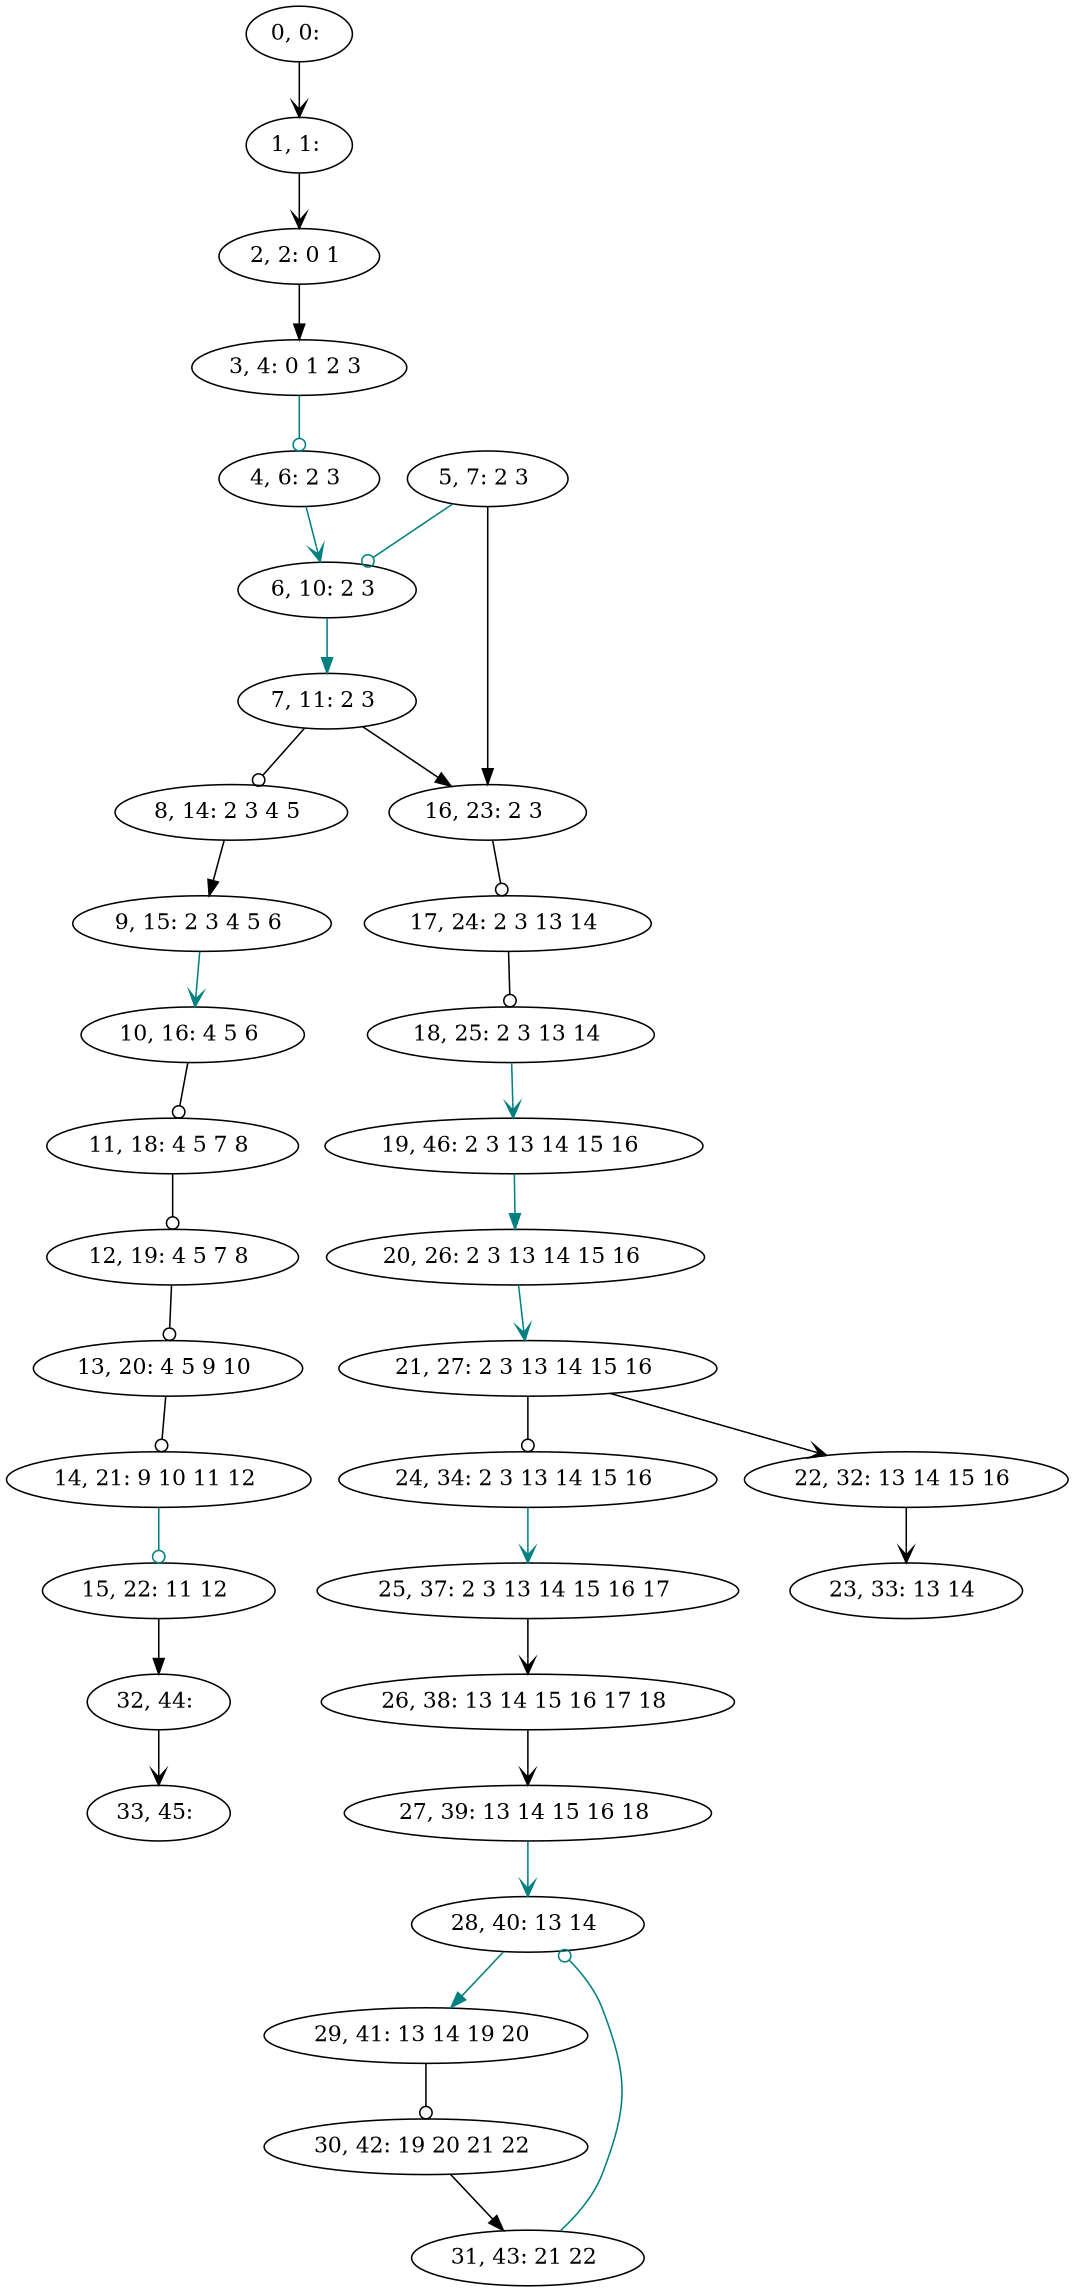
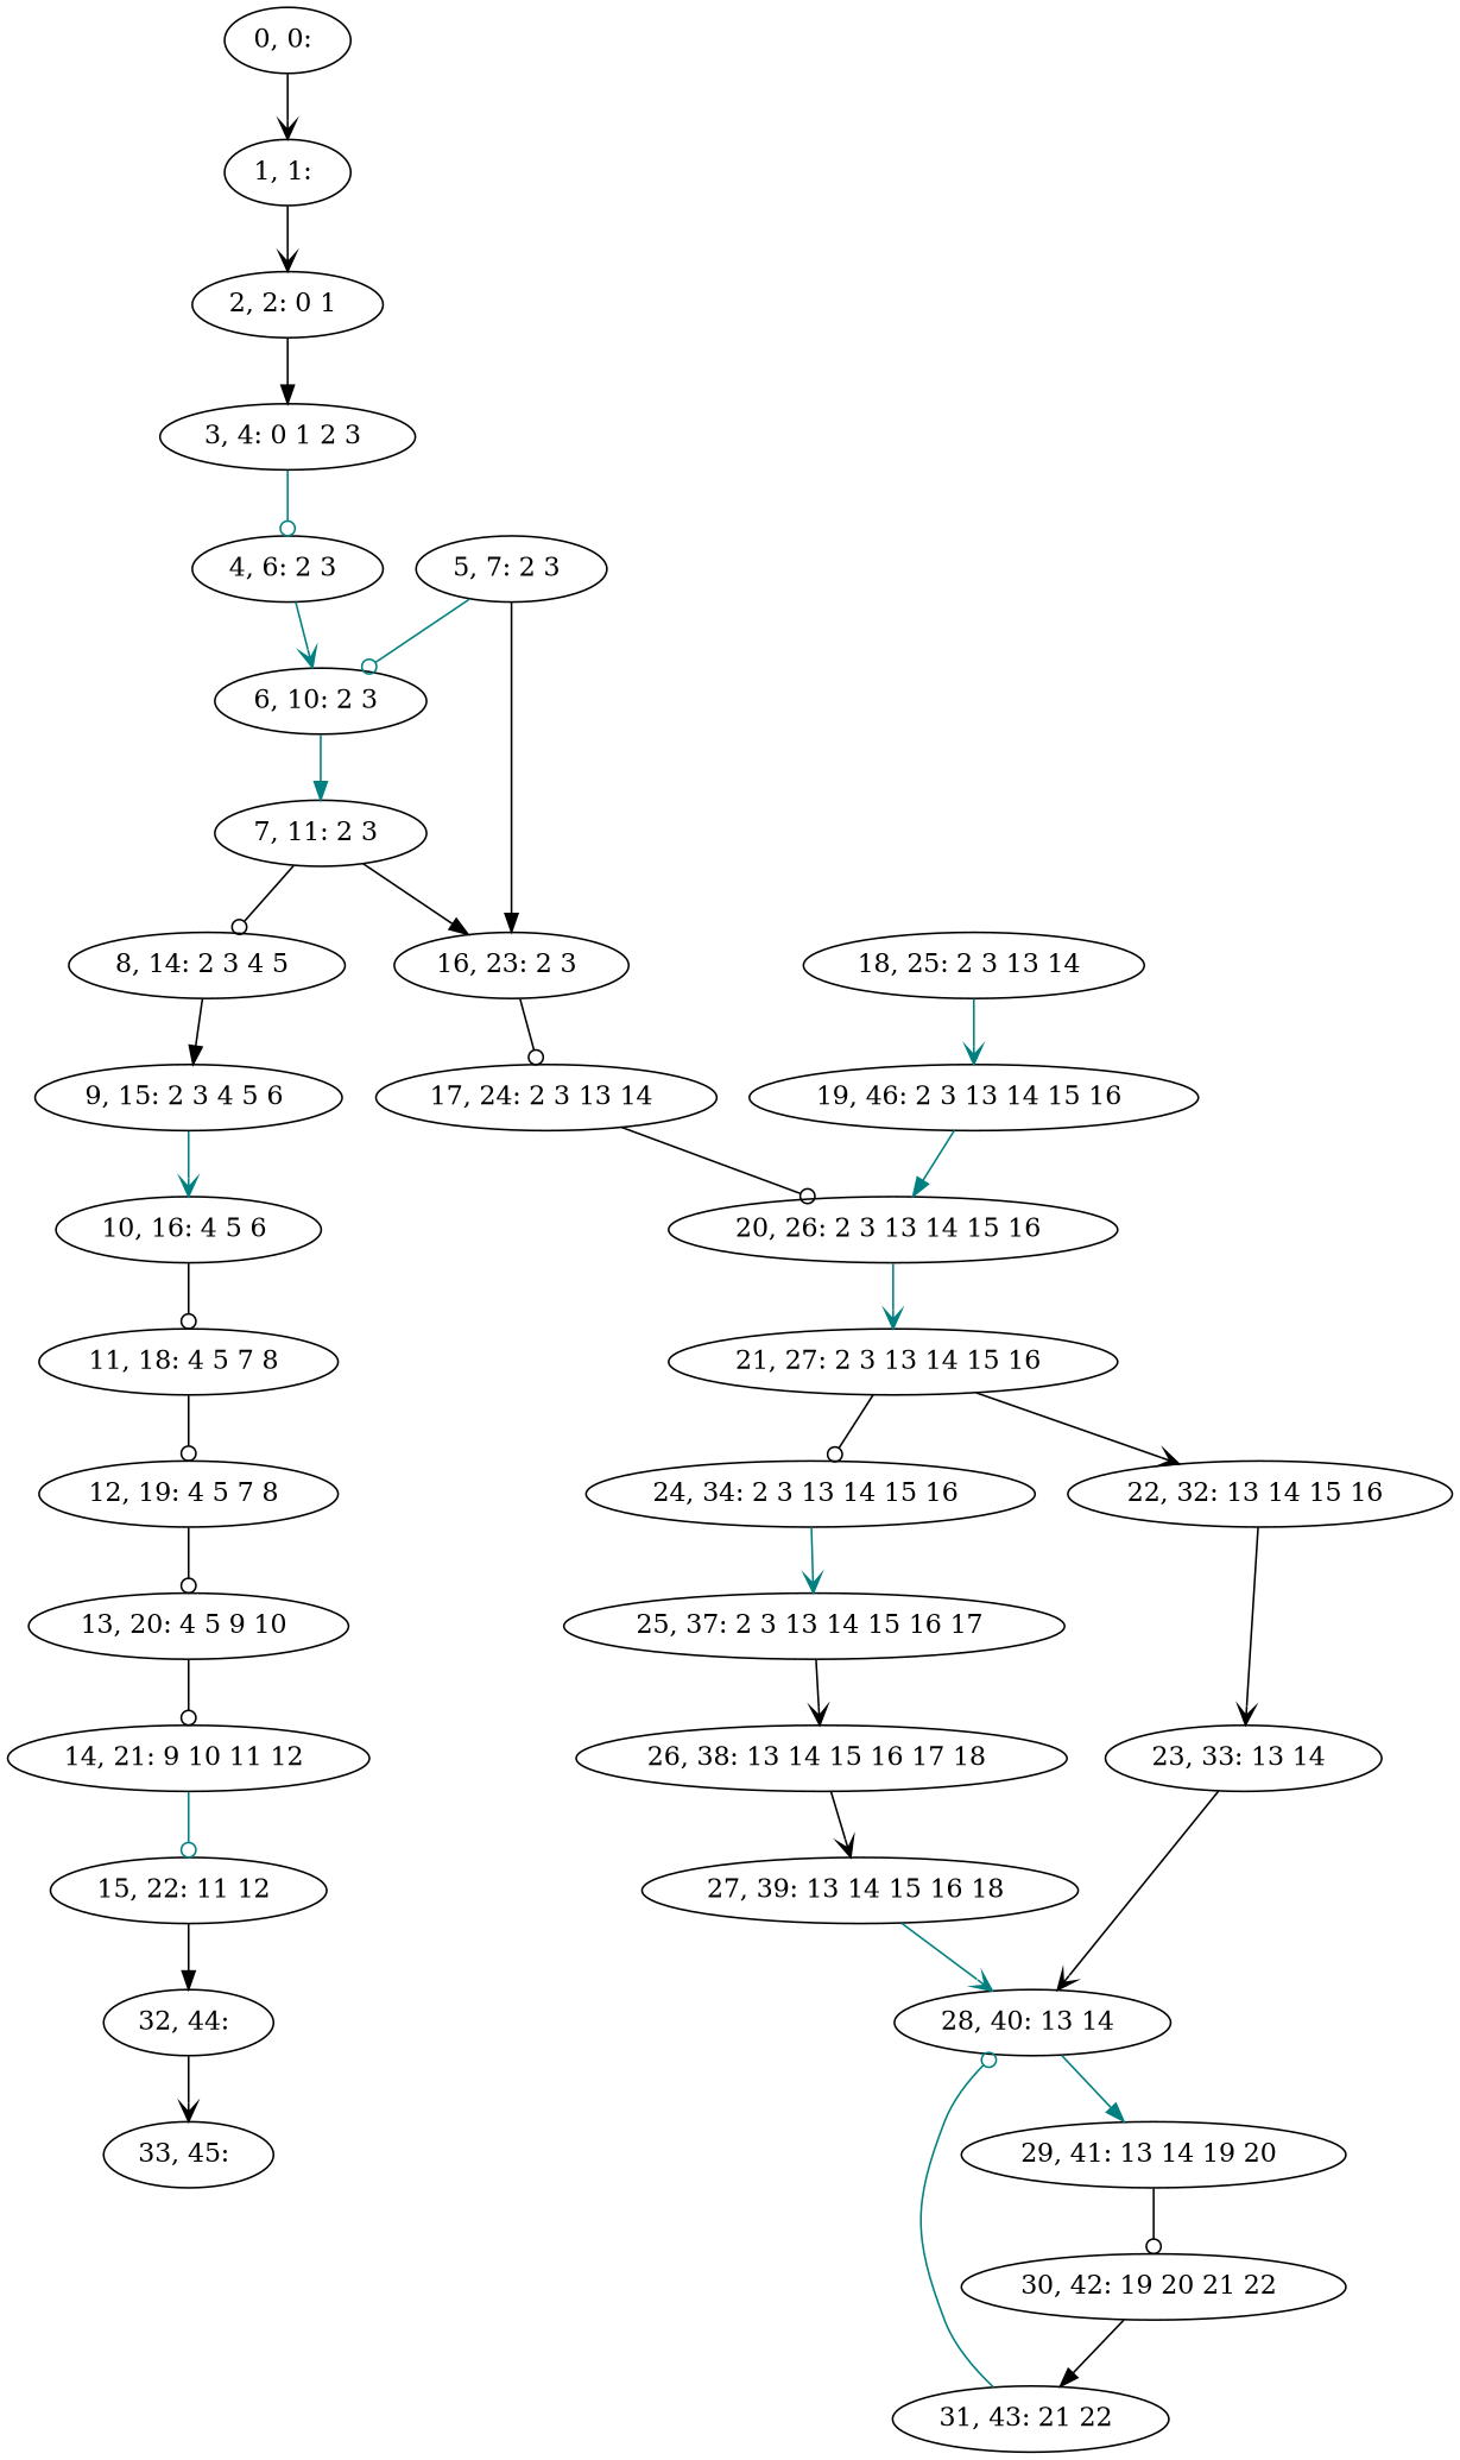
  digraph {
    edge [arrowhead=vee color=black]
    n1 [label="0, 0: "]
    n2 [label="1, 1: "]
    n3 [label="2, 2: 0 1 "]
    n4 [label="3, 4: 0 1 2 3 "]
    n5 [label="4, 6: 2 3 "]
    n6 [label="6, 10: 2 3 "]
    n7 [label="5, 7: 2 3 "]
    n8 [label="16, 23: 2 3 "]
    n9 [label="7, 11: 2 3 "]
    n10 [label="17, 24: 2 3 13 14 "]
    n11 [label="8, 14: 2 3 4 5 "]
    n12 [label="9, 15: 2 3 4 5 6 "]
    n13 [label="10, 16: 4 5 6 "]
    n14 [label="11, 18: 4 5 7 8 "]
    n15 [label="12, 19: 4 5 7 8 "]
    n16 [label="13, 20: 4 5 9 10 "]
    n17 [label="14, 21: 9 10 11 12 "]
    n18 [label="15, 22: 11 12 "]
    n19 [label="32, 44: "]
    n20 [label="33, 45: "]
    n21 [label="18, 25: 2 3 13 14 "]
    n22 [label="19, 46: 2 3 13 14 15 16 "]
    n23 [label="20, 26: 2 3 13 14 15 16 "]
    n24 [label="21, 27: 2 3 13 14 15 16 "]
    n25 [label="22, 32: 13 14 15 16 "]
    n26 [label="24, 34: 2 3 13 14 15 16 "]
    n27 [label="23, 33: 13 14 "]
    n28 [label="25, 37: 2 3 13 14 15 16 17 "]
    n29 [label="28, 40: 13 14 "]
    n30 [label="29, 41: 13 14 19 20 "]
    n31 [label="26, 38: 13 14 15 16 17 18 "]
    n32 [label="27, 39: 13 14 15 16 18 "]
    n33 [label="30, 42: 19 20 21 22 "]
    n34 [label="31, 43: 21 22 "]
    n1 -> n2
    n2 -> n3
    n3 -> n4 [arrowhead=normal]
    n4 -> n5 [arrowhead=odot color=teal]
    n5 -> n6 [color=teal]
    n6 -> n9 [arrowhead=normal color=teal]
    n7 -> n6 [arrowhead=odot color=teal]
    n7 -> n8 [arrowhead=normal]
    n8 -> n10 [arrowhead=odot]
    n9 -> n8 [arrowhead=normal]
    n9 -> n11 [arrowhead=odot]
-   n10 -> n21 [arrowhead=odot]
+   n10 -> n23 [arrowhead=odot]
    n11 -> n12 [arrowhead=normal]
    n12 -> n13 [color=teal]
    n13 -> n14 [arrowhead=odot]
    n14 -> n15 [arrowhead=odot]
    n15 -> n16 [arrowhead=odot]
    n16 -> n17 [arrowhead=odot]
    n17 -> n18 [arrowhead=odot color=teal]
    n18 -> n19 [arrowhead=normal]
    n19 -> n20
    n21 -> n22 [color=teal]
    n22 -> n23 [arrowhead=normal color=teal]
    n23 -> n24 [color=teal]
    n24 -> n25
    n24 -> n26 [arrowhead=odot]
    n25 -> n27
    n26 -> n28 [color=teal]
+   n27 -> n29
    n28 -> n31
    n29 -> n30 [arrowhead=normal color=teal]
    n30 -> n33 [arrowhead=odot]
    n31 -> n32
    n32 -> n29 [color=teal]
    n33 -> n34 [arrowhead=normal]
    n34 -> n29 [arrowhead=odot color=teal]
  }
